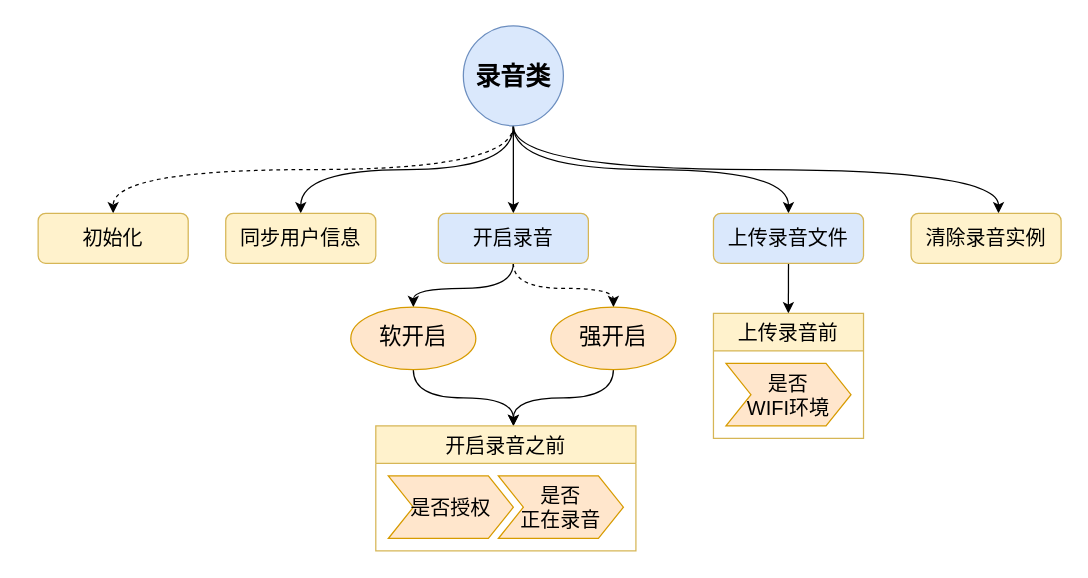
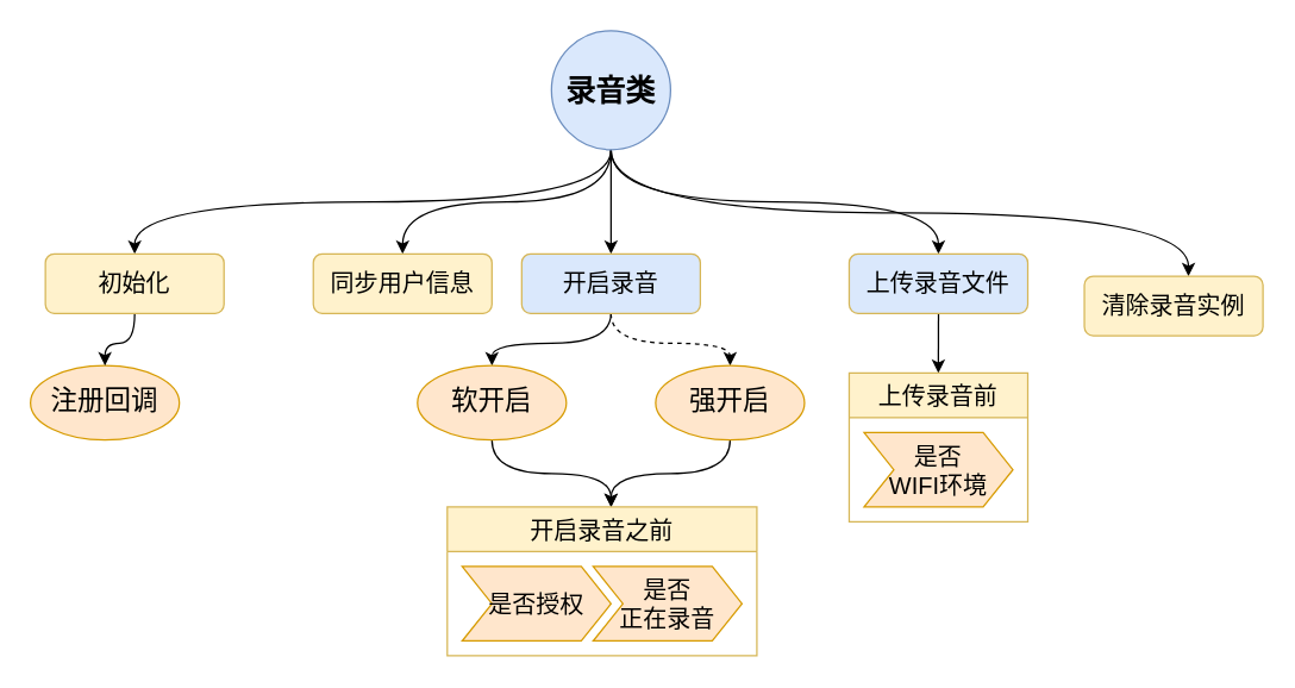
  <mxCell id="0" />
  <mxCell id="1" parent="0" />
  <mxCell id="2" style="edgeStyle=orthogonalEdgeStyle;curved=1;rounded=1;sketch=0;orthogonalLoop=1;jettySize=auto;html=1;exitX=0.5;exitY=1;exitDx=0;exitDy=0;entryX=0.583;entryY=0;entryDx=0;entryDy=0;entryPerimeter=0;fontSize=16;" edge="1" parent="1" source="7" target="21"><mxGeometry relative="1" as="geometry" /></mxCell>
- <mxCell id="3" style="edgeStyle=orthogonalEdgeStyle;curved=1;rounded=1;sketch=0;orthogonalLoop=1;jettySize=auto;html=1;exitX=0.5;exitY=1;exitDx=0;exitDy=0;entryX=0.5;entryY=0;entryDx=0;entryDy=0;fontSize=16;dashed=1;" edge="1" parent="1" source="7" target="17"><mxGeometry relative="1" as="geometry" /></mxCell>
+ <mxCell id="3" style="edgeStyle=orthogonalEdgeStyle;curved=1;rounded=1;sketch=0;orthogonalLoop=1;jettySize=auto;html=1;exitX=0.5;exitY=1;exitDx=0;exitDy=0;entryX=0.5;entryY=0;entryDx=0;entryDy=0;fontSize=16;" edge="1" parent="1" source="7" target="17"><mxGeometry relative="1" as="geometry" /></mxCell>
  <mxCell id="4" style="edgeStyle=orthogonalEdgeStyle;curved=1;rounded=1;sketch=0;orthogonalLoop=1;jettySize=auto;html=1;exitX=0.5;exitY=1;exitDx=0;exitDy=0;entryX=0.5;entryY=0;entryDx=0;entryDy=0;fontSize=16;" edge="1" parent="1" source="7" target="18"><mxGeometry relative="1" as="geometry" /></mxCell>
  <mxCell id="5" style="edgeStyle=orthogonalEdgeStyle;curved=1;rounded=1;sketch=0;orthogonalLoop=1;jettySize=auto;html=1;exitX=0.5;exitY=1;exitDx=0;exitDy=0;entryX=0.5;entryY=0;entryDx=0;entryDy=0;fontSize=16;" edge="1" parent="1" source="7" target="15"><mxGeometry relative="1" as="geometry" /></mxCell>
  <mxCell id="6" style="edgeStyle=orthogonalEdgeStyle;curved=1;rounded=1;sketch=0;orthogonalLoop=1;jettySize=auto;html=1;exitX=0.5;exitY=1;exitDx=0;exitDy=0;entryX=0.5;entryY=0;entryDx=0;entryDy=0;fontSize=16;" edge="1" parent="1" source="7" target="10"><mxGeometry relative="1" as="geometry" /></mxCell>
  <mxCell id="7" value="&lt;p&gt;&lt;b&gt;&lt;font style=&quot;font-size: 20px&quot;&gt;录音类&lt;/font&gt;&lt;/b&gt;&lt;/p&gt;" style="ellipse;whiteSpace=wrap;html=1;aspect=fixed;rounded=0;sketch=0;fillColor=#dae8fc;strokeColor=#6c8ebf;" vertex="1" parent="1"><mxGeometry x="370" y="20" width="80" height="80" as="geometry" /></mxCell>
  <mxCell id="8" style="edgeStyle=orthogonalEdgeStyle;curved=1;rounded=1;sketch=0;orthogonalLoop=1;jettySize=auto;html=1;exitX=0.5;exitY=1;exitDx=0;exitDy=0;entryX=0.5;entryY=0;entryDx=0;entryDy=0;fontSize=16;" edge="1" parent="1" source="10" target="20"><mxGeometry relative="1" as="geometry" /></mxCell>
  <mxCell id="9" style="edgeStyle=orthogonalEdgeStyle;curved=1;rounded=1;sketch=0;orthogonalLoop=1;jettySize=auto;html=1;exitX=0.5;exitY=1;exitDx=0;exitDy=0;entryX=0.5;entryY=0;entryDx=0;entryDy=0;fontSize=16;dashed=1;" edge="1" parent="1" source="10" target="13"><mxGeometry relative="1" as="geometry" /></mxCell>
  <mxCell id="10" value="开启录音" style="rounded=1;whiteSpace=wrap;html=1;sketch=0;fontSize=16;fillColor=#dae8fc;strokeColor=#d6b656;" vertex="1" parent="1"><mxGeometry x="350" y="170" width="120" height="40" as="geometry" /></mxCell>
+ <mxCell id="11" value="&lt;font style=&quot;font-size: 18px&quot; face=&quot;Courier New&quot;&gt;注册回调&lt;/font&gt;" style="ellipse;whiteSpace=wrap;html=1;rounded=0;sketch=0;fillColor=#ffe6cc;strokeColor=#d79b00;" vertex="1" parent="1"><mxGeometry x="20" y="245" width="100" height="50" as="geometry" /></mxCell>
  <mxCell id="12" style="edgeStyle=orthogonalEdgeStyle;curved=1;rounded=1;sketch=0;orthogonalLoop=1;jettySize=auto;html=1;exitX=0.5;exitY=1;exitDx=0;exitDy=0;entryX=0.529;entryY=0;entryDx=0;entryDy=0;entryPerimeter=0;fontSize=16;" edge="1" parent="1" source="13" target="22"><mxGeometry relative="1" as="geometry" /></mxCell>
  <mxCell id="13" value="&lt;font style=&quot;font-size: 18px&quot; face=&quot;Courier New&quot;&gt;强开启&lt;/font&gt;" style="ellipse;whiteSpace=wrap;html=1;rounded=0;sketch=0;fillColor=#ffe6cc;strokeColor=#d79b00;" vertex="1" parent="1"><mxGeometry x="440" y="245" width="100" height="50" as="geometry" /></mxCell>
  <mxCell id="14" style="edgeStyle=orthogonalEdgeStyle;curved=1;rounded=1;sketch=0;orthogonalLoop=1;jettySize=auto;html=1;exitX=0.5;exitY=1;exitDx=0;exitDy=0;entryX=0.499;entryY=0;entryDx=0;entryDy=0;entryPerimeter=0;fontSize=16;" edge="1" parent="1" source="15" target="25"><mxGeometry relative="1" as="geometry" /></mxCell>
  <mxCell id="15" value="上传录音文件" style="rounded=1;whiteSpace=wrap;html=1;sketch=0;fontSize=16;fillColor=#dae8fc;strokeColor=#d6b656;" vertex="1" parent="1"><mxGeometry x="570" y="170" width="120" height="40" as="geometry" /></mxCell>
+ <mxCell id="16" style="edgeStyle=orthogonalEdgeStyle;curved=1;rounded=1;sketch=0;orthogonalLoop=1;jettySize=auto;html=1;exitX=0.5;exitY=1;exitDx=0;exitDy=0;fontSize=16;" edge="1" parent="1" source="17" target="11"><mxGeometry relative="1" as="geometry" /></mxCell>
  <mxCell id="17" value="初始化" style="rounded=1;whiteSpace=wrap;html=1;sketch=0;fontSize=16;fillColor=#fff2cc;strokeColor=#d6b656;" vertex="1" parent="1"><mxGeometry x="30" y="170" width="120" height="40" as="geometry" /></mxCell>
- <mxCell id="18" value="同步用户信息" style="rounded=1;whiteSpace=wrap;html=1;sketch=0;fontSize=16;fillColor=#fff2cc;strokeColor=#d6b656;" vertex="1" parent="1"><mxGeometry x="180" y="170" width="120" height="40" as="geometry" /></mxCell>
+ <mxCell id="18" value="同步用户信息" style="rounded=1;whiteSpace=wrap;html=1;sketch=0;fontSize=16;fillColor=#fff2cc;strokeColor=#d6b656;" vertex="1" parent="1"><mxGeometry x="210" y="170" width="120" height="40" as="geometry" /></mxCell>
  <mxCell id="19" style="edgeStyle=orthogonalEdgeStyle;curved=1;rounded=1;sketch=0;orthogonalLoop=1;jettySize=auto;html=1;exitX=0.5;exitY=1;exitDx=0;exitDy=0;entryX=0.529;entryY=0;entryDx=0;entryDy=0;entryPerimeter=0;fontSize=16;" edge="1" parent="1" source="20" target="22"><mxGeometry relative="1" as="geometry" /></mxCell>
  <mxCell id="20" value="&lt;font style=&quot;font-size: 18px&quot; face=&quot;Courier New&quot;&gt;软开启&lt;/font&gt;" style="ellipse;whiteSpace=wrap;html=1;rounded=0;sketch=0;fillColor=#ffe6cc;strokeColor=#d79b00;" vertex="1" parent="1"><mxGeometry x="280" y="245" width="100" height="50" as="geometry" /></mxCell>
- <mxCell id="21" value="清除录音实例" style="rounded=1;whiteSpace=wrap;html=1;sketch=0;fontSize=16;fillColor=#fff2cc;strokeColor=#d6b656;" vertex="1" parent="1"><mxGeometry x="728" y="170" width="120" height="40" as="geometry" /></mxCell>
+ <mxCell id="21" value="清除录音实例" style="rounded=1;whiteSpace=wrap;html=1;sketch=0;fontSize=16;fillColor=#fff2cc;strokeColor=#d6b656;" vertex="1" parent="1"><mxGeometry x="728" y="185" width="120" height="40" as="geometry" /></mxCell>
  <mxCell id="22" value="开启录音之前" style="swimlane;childLayout=stackLayout;horizontal=1;fillColor=#fff2cc;horizontalStack=1;resizeParent=1;resizeParentMax=0;resizeLast=0;collapsible=0;strokeColor=#d6b656;stackBorder=10;stackSpacing=-12;resizable=1;align=center;points=[];rounded=0;sketch=0;fontSize=16;startSize=30;fontStyle=0" vertex="1" parent="1"><mxGeometry x="300" y="340" width="208" height="100" as="geometry" /></mxCell>
  <mxCell id="23" value="是否授权" style="shape=step;perimeter=stepPerimeter;fixedSize=1;points=[];fillColor=#ffe6cc;strokeColor=#d79b00;fontSize=16;fontStyle=0" vertex="1" parent="22"><mxGeometry x="10" y="40" width="100" height="50" as="geometry" /></mxCell>
  <mxCell id="24" value="是否&#10;正在录音" style="shape=step;perimeter=stepPerimeter;fixedSize=1;points=[];fillColor=#ffe6cc;strokeColor=#d79b00;fontSize=16;fontStyle=0" vertex="1" parent="22"><mxGeometry x="98" y="40" width="100" height="50" as="geometry" /></mxCell>
  <mxCell id="25" value="上传录音前" style="swimlane;childLayout=stackLayout;horizontal=1;fillColor=#fff2cc;horizontalStack=1;resizeParent=1;resizeParentMax=0;resizeLast=0;collapsible=0;strokeColor=#d6b656;stackBorder=10;stackSpacing=-12;resizable=1;align=center;points=[];rounded=0;sketch=0;fontSize=16;startSize=30;fontStyle=0" vertex="1" parent="1"><mxGeometry x="570" y="250" width="120" height="100" as="geometry" /></mxCell>
  <mxCell id="26" value="是否&#10;WIFI环境" style="shape=step;perimeter=stepPerimeter;fixedSize=1;points=[];fillColor=#ffe6cc;strokeColor=#d79b00;fontSize=16;fontStyle=0" vertex="1" parent="25"><mxGeometry x="10" y="40" width="100" height="50" as="geometry" /></mxCell>
